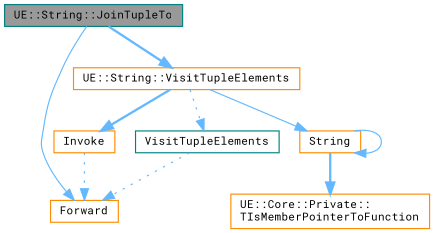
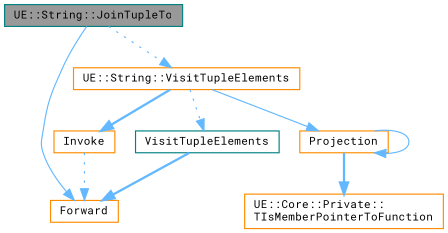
  digraph {
    fontname="Roboto Mono"
    rankdir=TB
    node [color=darkorange fillcolor=white fontname="Roboto Mono" fontsize=10 shape=box style=filled]
    edge [color=steelblue1 fontname="Roboto Mono" fontsize=10 labelfontname=Helvetica labelfontsize=10 style=dotted]
    n1 [color=teal fillcolor=grey60 fontcolor=black height=0.2 label="UE::String::JoinTupleTo" width=0.4]
    n2 [height=0.2 label=Forward width=0.4]
    n3 [height=0.2 label="UE::String::VisitTupleElements" width=0.4]
    n4 [height=0.2 label=Invoke width=0.4]
-   n5 [height=0.2 label=String width=0.4]
+   n5 [height=0.2 label=Projection width=0.4]
    n6 [color=teal height=0.2 label=VisitTupleElements width=0.4]
    n7 [height=0.2 label="UE::Core::Private::\lTIsMemberPointerToFunction" width=0.4]
    n1 -> n2 [style=solid]
-   n1 -> n3 [style=bold]
+   n1 -> n3
    n3 -> n4 [style=bold]
    n3 -> n5 [style=solid]
    n3 -> n6
    n4 -> n2
    n5 -> n5 [style=solid]
    n5 -> n7 [style=bold]
-   n6 -> n2
+   n6 -> n2 [style=bold]
  }
